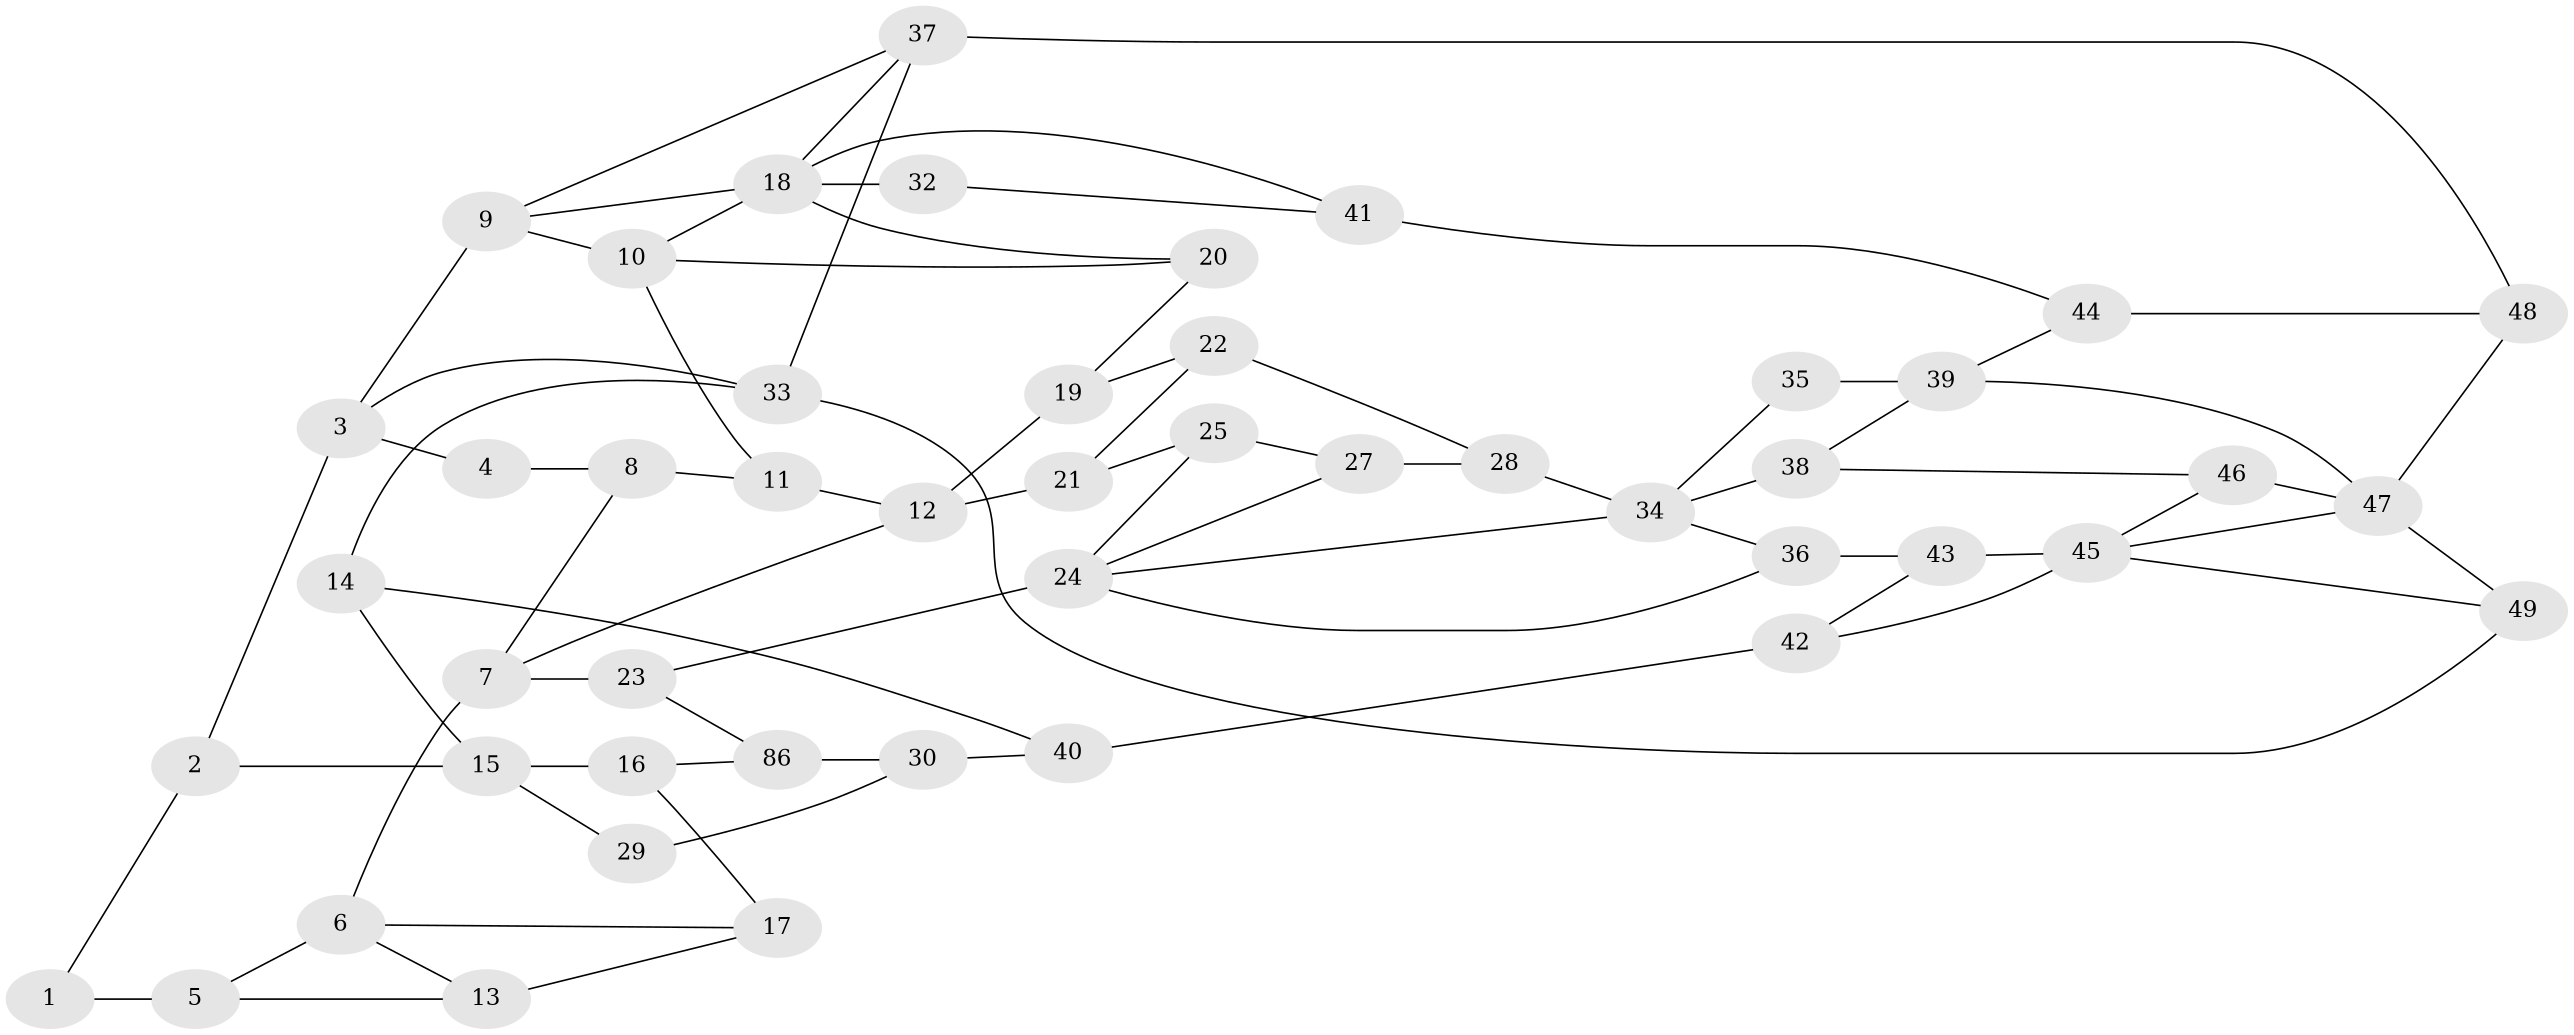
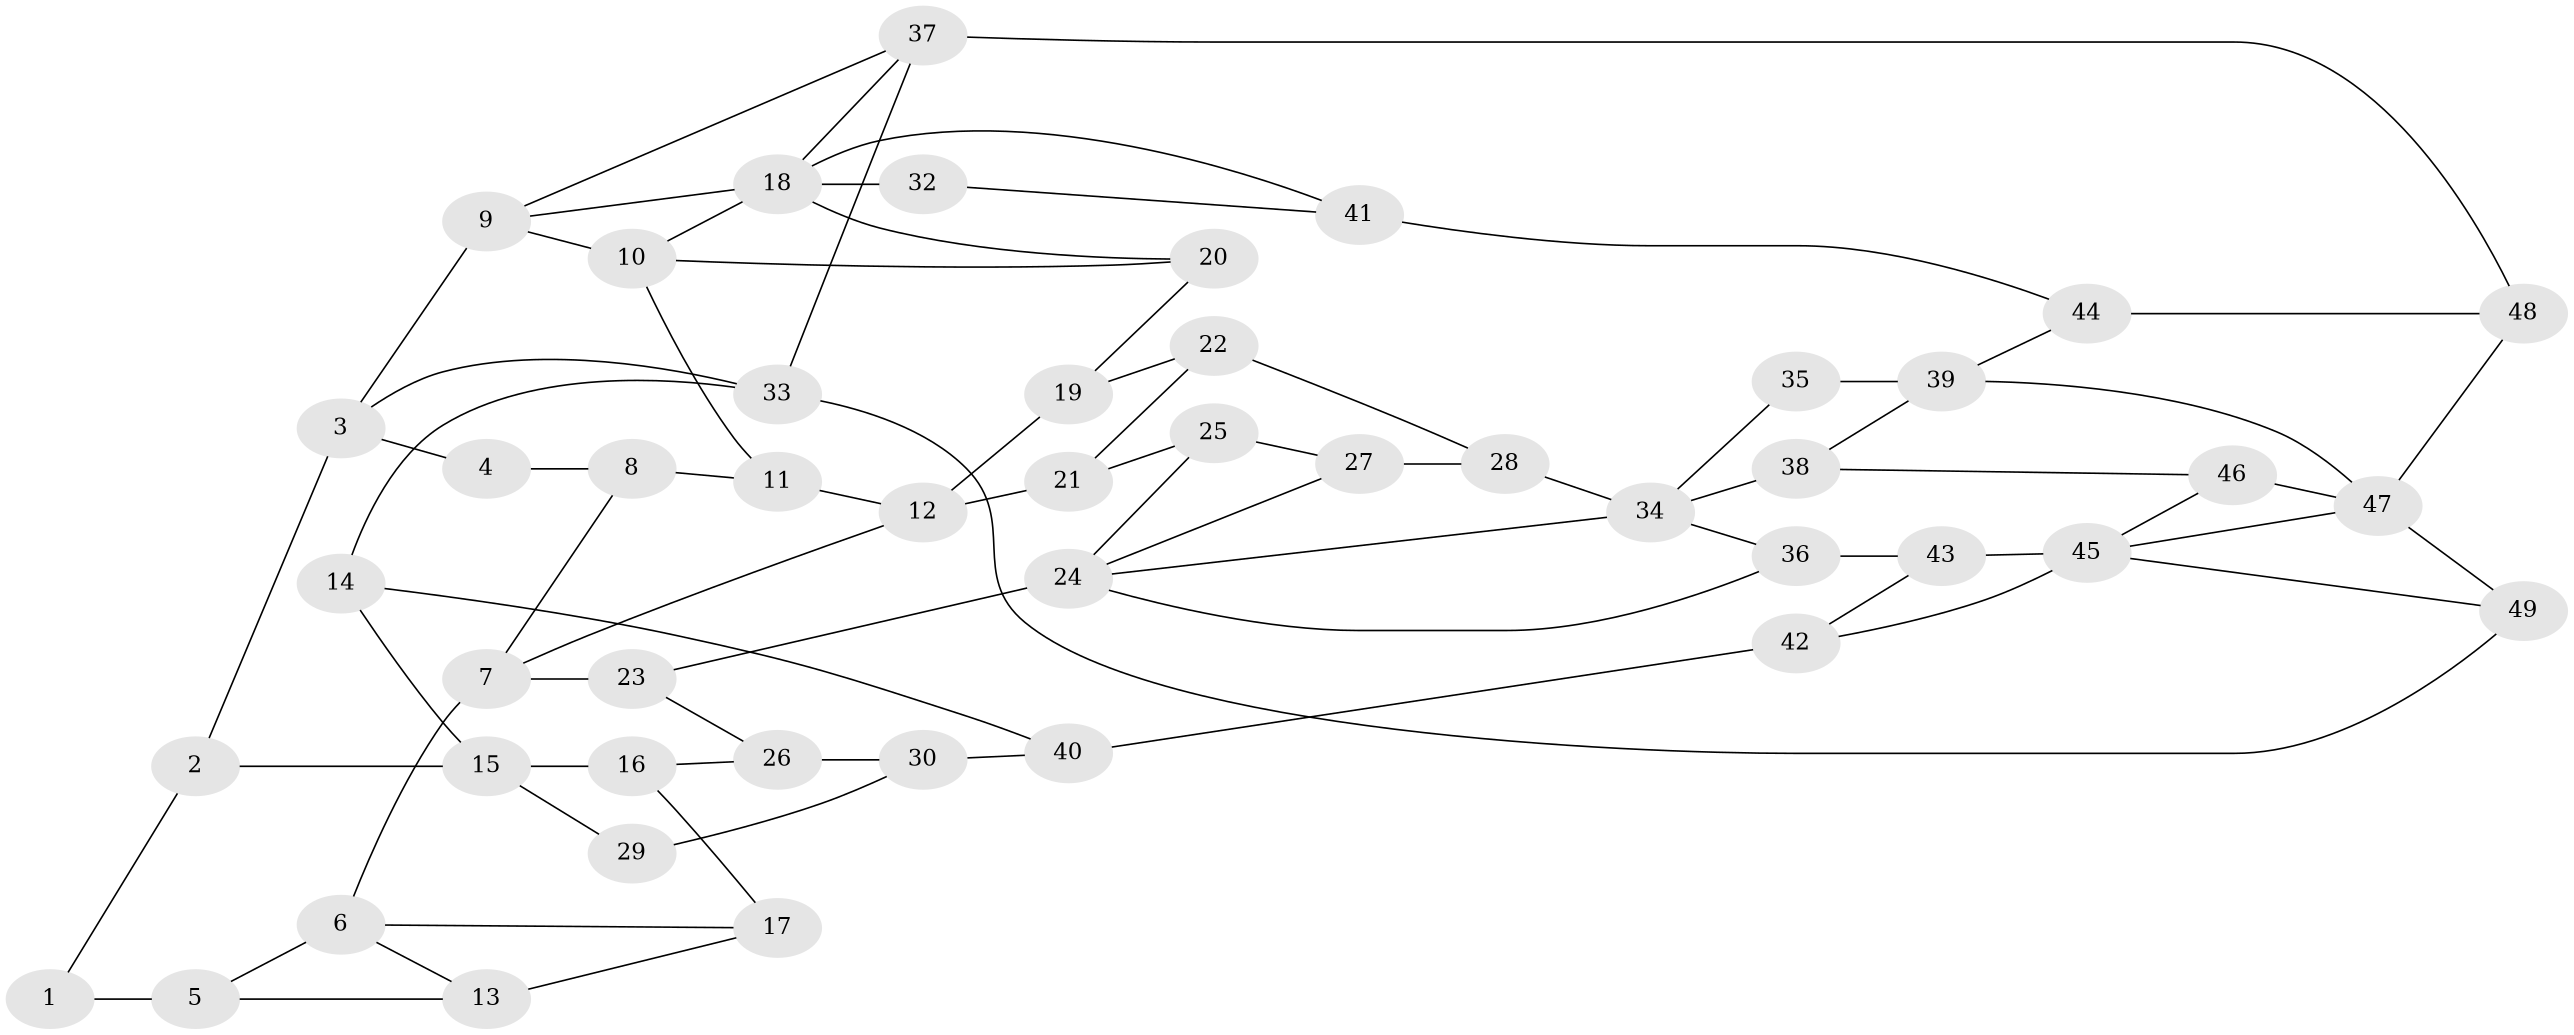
  graph {
    rankdir=LR
    node [color=gray90 style=filled]
    edge [weight=1.0]
    1
    2
    5
    3
    15
    6
    13
    4
    9
    33
    14
    40
    8
    10
    18
    37
    49
    11
    7
    17
    12
    23
    19
    21
-   26 [label=86]
+   26
    24
    20
    32
    41
    48
    22
    25
    16
    29
    42
    30
    44
    28
    27
    34
    36
    35
    38
    43
    39
    46
    47
    45
    1 -- 2
    1 -- 5 [weight=2.0]
    2 -- 3
    2 -- 15
    5 -- 6
    5 -- 13 [weight=3.0]
    3 -- 4
    3 -- 9
    3 -- 33
    15 -- 16
    15 -- 29
    6 -- 13 [weight=2.0]
    6 -- 7 [weight=2.0]
    6 -- 17
    13 -- 17
    4 -- 8
    9 -- 10
    9 -- 18
    9 -- 37
    33 -- 37
    33 -- 49
    14 -- 15 [weight=2.0]
    14 -- 33
    14 -- 40
    40 -- 42
    8 -- 11 [weight=2.0]
    10 -- 18
    10 -- 11 [weight=2.0]
    10 -- 20
    18 -- 37
    18 -- 20
    18 -- 32
    18 -- 41
    37 -- 48
    11 -- 12 [weight=2.0]
    7 -- 8
    7 -- 12
    7 -- 23
    12 -- 19
    12 -- 21
    23 -- 26
    23 -- 24 [weight=2.0]
    19 -- 20
    19 -- 22 [weight=2.0]
    21 -- 22
    21 -- 25
    26 -- 30
    24 -- 25
    24 -- 27
    24 -- 34
    24 -- 36
    32 -- 41
    41 -- 44 [weight=2.0]
    22 -- 28
    25 -- 27
    16 -- 17
    16 -- 26
    29 -- 30
    42 -- 43
    42 -- 45
    30 -- 40
    44 -- 48 [weight=2.0]
    28 -- 34
    27 -- 28
    34 -- 36 [weight=2.0]
    34 -- 35
    34 -- 38
    36 -- 43
    35 -- 39
    38 -- 39
    38 -- 46
    43 -- 45
    39 -- 44 [weight=2.0]
    39 -- 47
    46 -- 47
    47 -- 49
    47 -- 48
    45 -- 49
    45 -- 46
    45 -- 47 [weight=2.0]
  }
